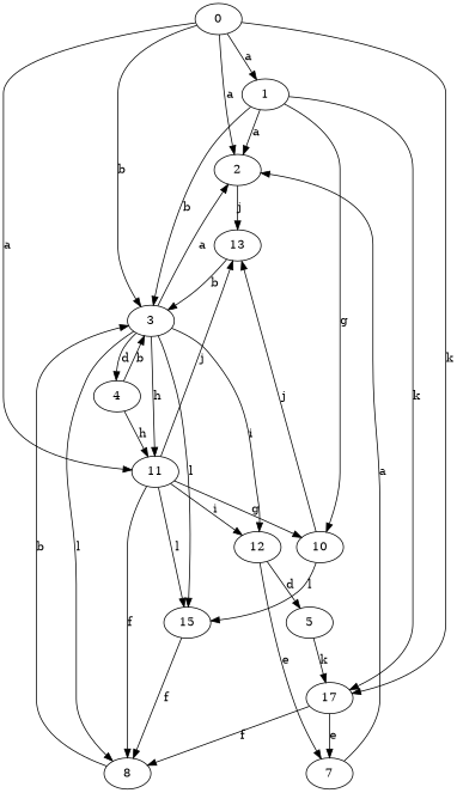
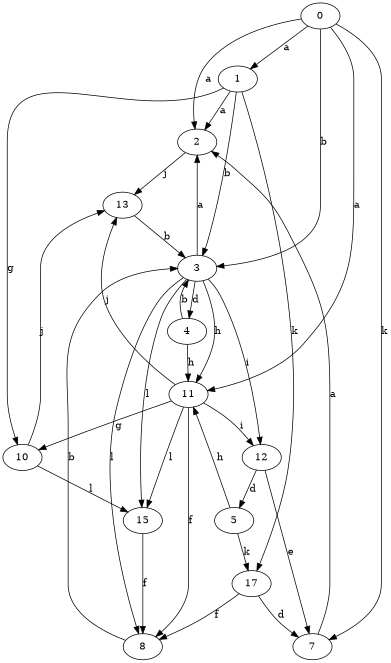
  strict digraph {
    1
    2
    3
    10
    n5 [label=17]
    13
    4
    8
    11
    12
    15
    7
    5
    0
    1 -> 2 [label=a]
    1 -> 3 [label=b]
    1 -> 10 [label=g]
    1 -> n5 [label=k]
    2 -> 13 [label=j]
    3 -> 2 [label=a]
    3 -> 4 [label=d]
    3 -> 8 [label=l]
    3 -> 11 [label=h]
    3 -> 12 [label=i]
    3 -> 15 [label=l]
    10 -> 13 [label=j]
    10 -> 15 [label=l]
    n5 -> 8 [label=f]
-   n5 -> 7 [label=e]
+   n5 -> 7 [label=d]
    13 -> 3 [label=b]
    4 -> 3 [label=b]
    4 -> 11 [label=h]
    8 -> 3 [label=b]
    11 -> 10 [label=g]
    11 -> 13 [label=j]
    11 -> 8 [label=f]
    11 -> 12 [label=i]
    11 -> 15 [label=l]
    12 -> 7 [label=e]
    12 -> 5 [label=d]
    15 -> 8 [label=f]
    7 -> 2 [label=a]
    5 -> n5 [label=k]
+   5 -> 11 [label=h]
    0 -> 1 [label=a]
    0 -> 2 [label=a]
    0 -> 3 [label=b]
-   0 -> n5 [label=k]
+   0 -> 7 [label=k]
    0 -> 11 [label=a]
  }
